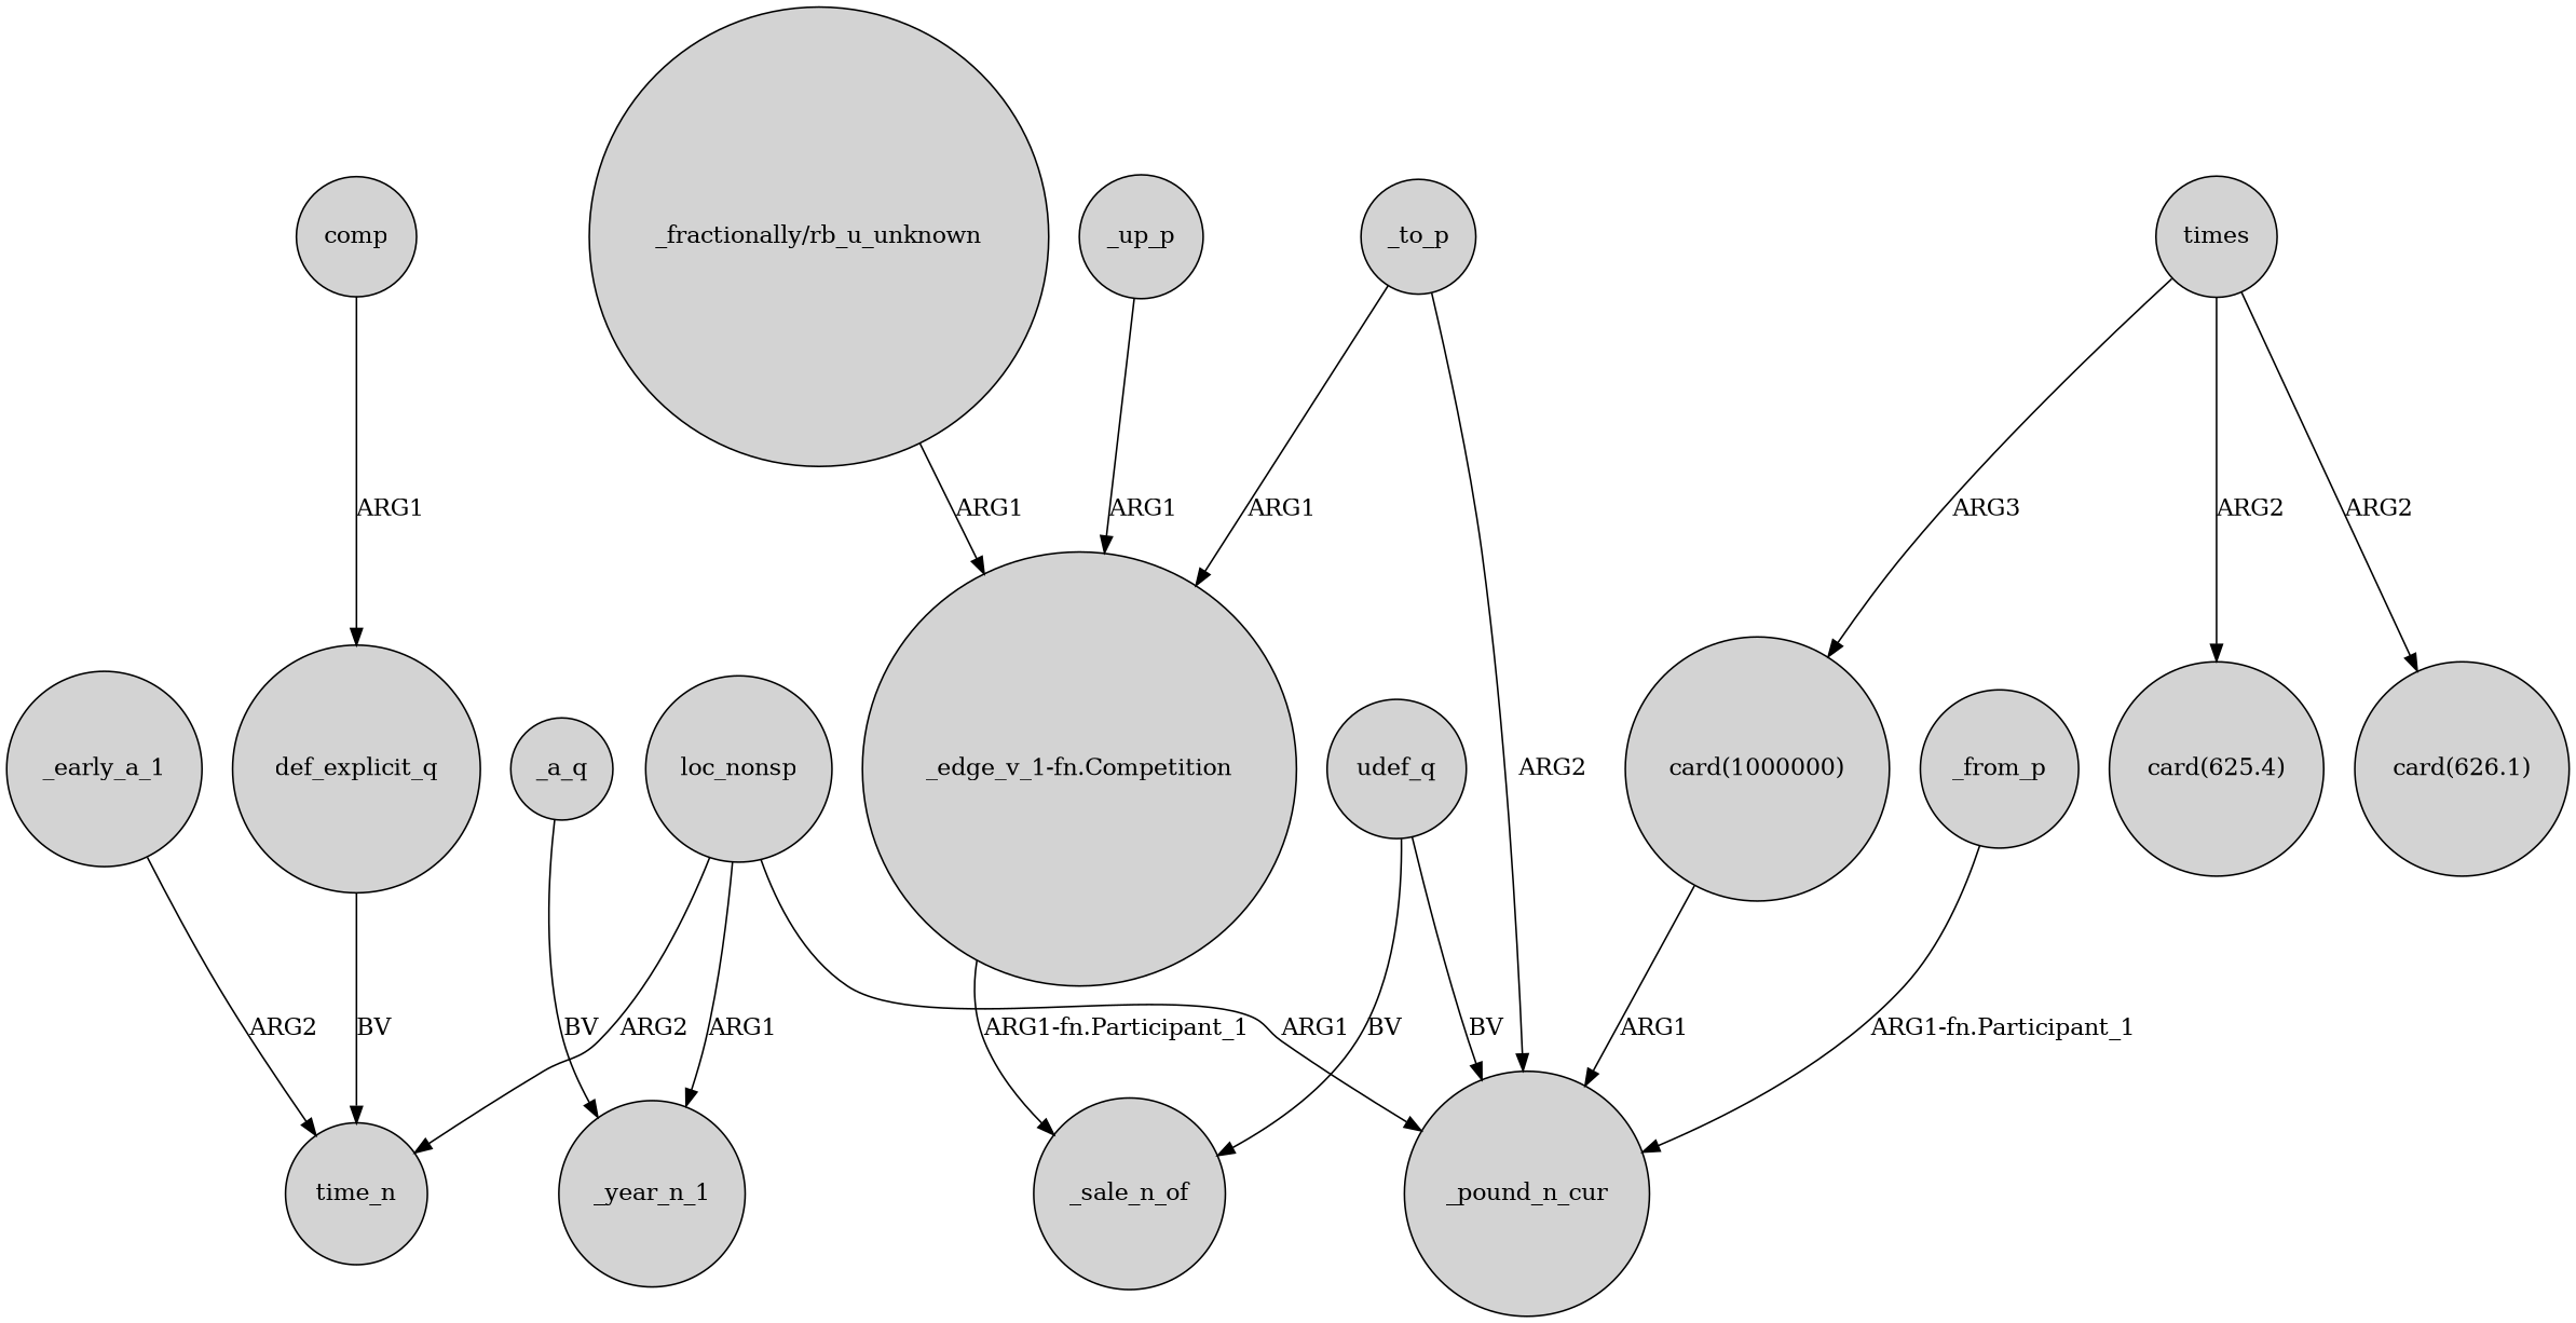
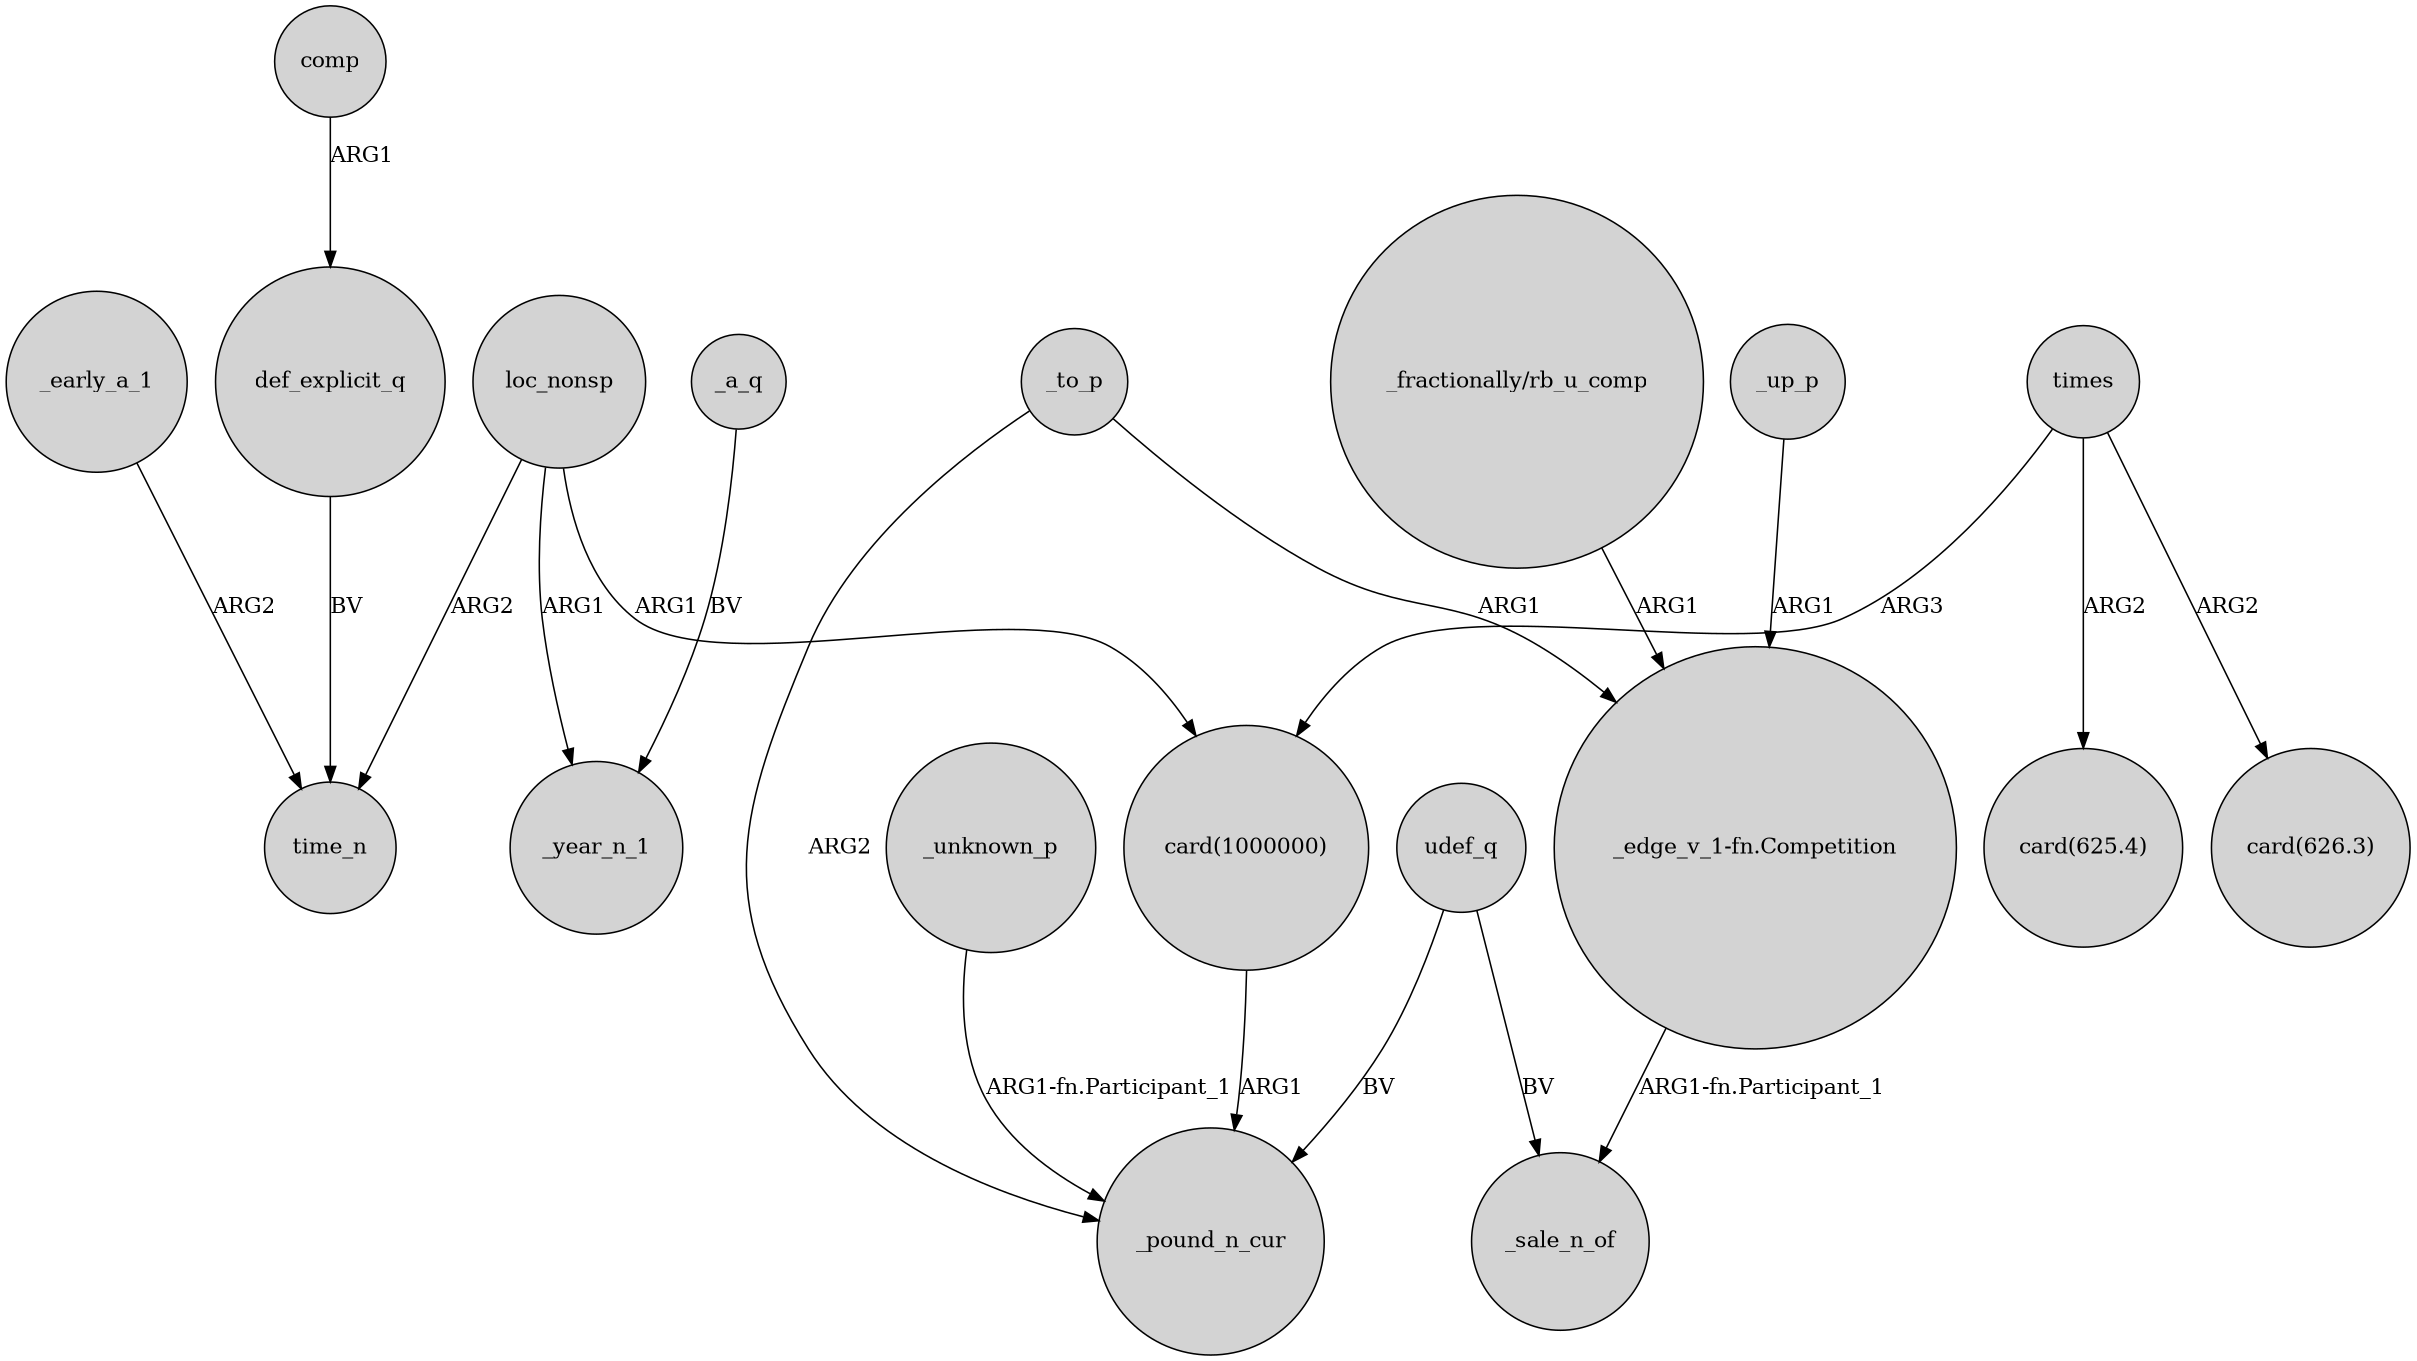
  digraph {
    node [shape=circle style=filled]
    _early_a_1
    time_n
    udef_q
    _pound_n_cur
    _sale_n_of
    loc_nonsp
    _year_n_1
    times
    "card(1000000)"
    "card(625.4)"
-   "card(626.3)" [label="card(626.1)"]
+   "card(626.3)"
    comp
    def_explicit_q
-   "_fractionally/rb_u_unknown"
+   "_fractionally/rb_u_unknown" [label="_fractionally/rb_u_comp"]
    "_edge_v_1-fn.Competition"
    _a_q
-   _from_p
+   _from_p [label=_unknown_p]
    _to_p
    _up_p
    _early_a_1 -> time_n [label=ARG2]
    udef_q -> _pound_n_cur [label=BV]
    udef_q -> _sale_n_of [label=BV]
    loc_nonsp -> time_n [label=ARG2]
-   loc_nonsp -> _pound_n_cur [label=ARG1]
+   loc_nonsp -> "card(1000000)" [label=ARG1]
    loc_nonsp -> _year_n_1 [label=ARG1]
    times -> "card(1000000)" [label=ARG3]
    times -> "card(625.4)" [label=ARG2]
    times -> "card(626.3)" [label=ARG2]
    "card(1000000)" -> _pound_n_cur [label=ARG1]
    comp -> def_explicit_q [label=ARG1]
    def_explicit_q -> time_n [label=BV]
    "_fractionally/rb_u_unknown" -> "_edge_v_1-fn.Competition" [label=ARG1]
    "_edge_v_1-fn.Competition" -> _sale_n_of [label="ARG1-fn.Participant_1"]
    _a_q -> _year_n_1 [label=BV]
    _from_p -> _pound_n_cur [label="ARG1-fn.Participant_1"]
    _to_p -> _pound_n_cur [label=ARG2]
    _to_p -> "_edge_v_1-fn.Competition" [label=ARG1]
    _up_p -> "_edge_v_1-fn.Competition" [label=ARG1]
  }
